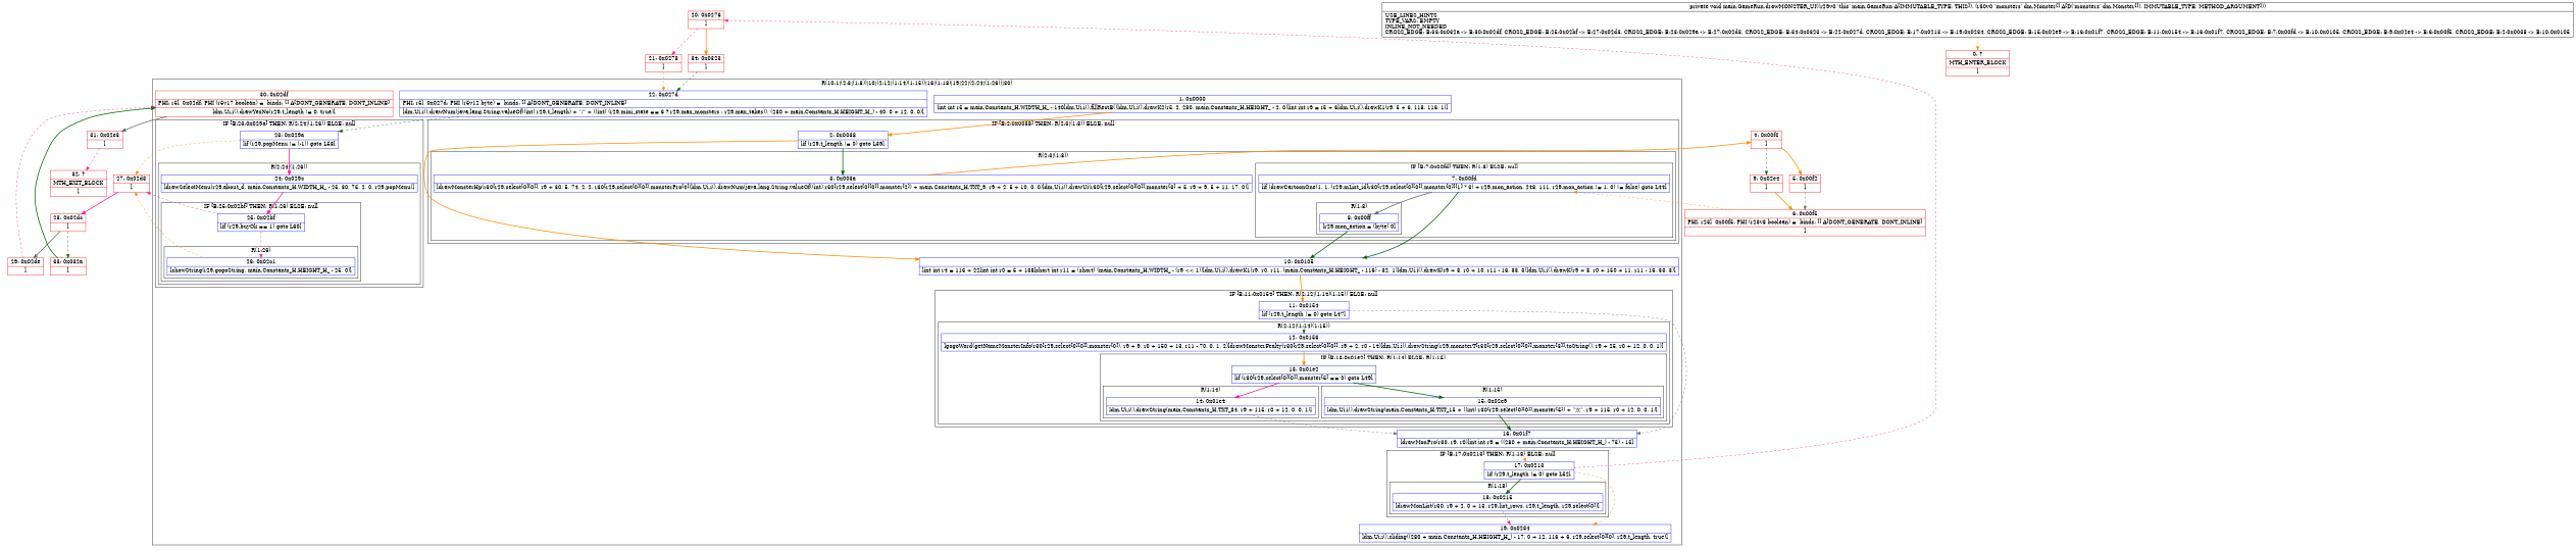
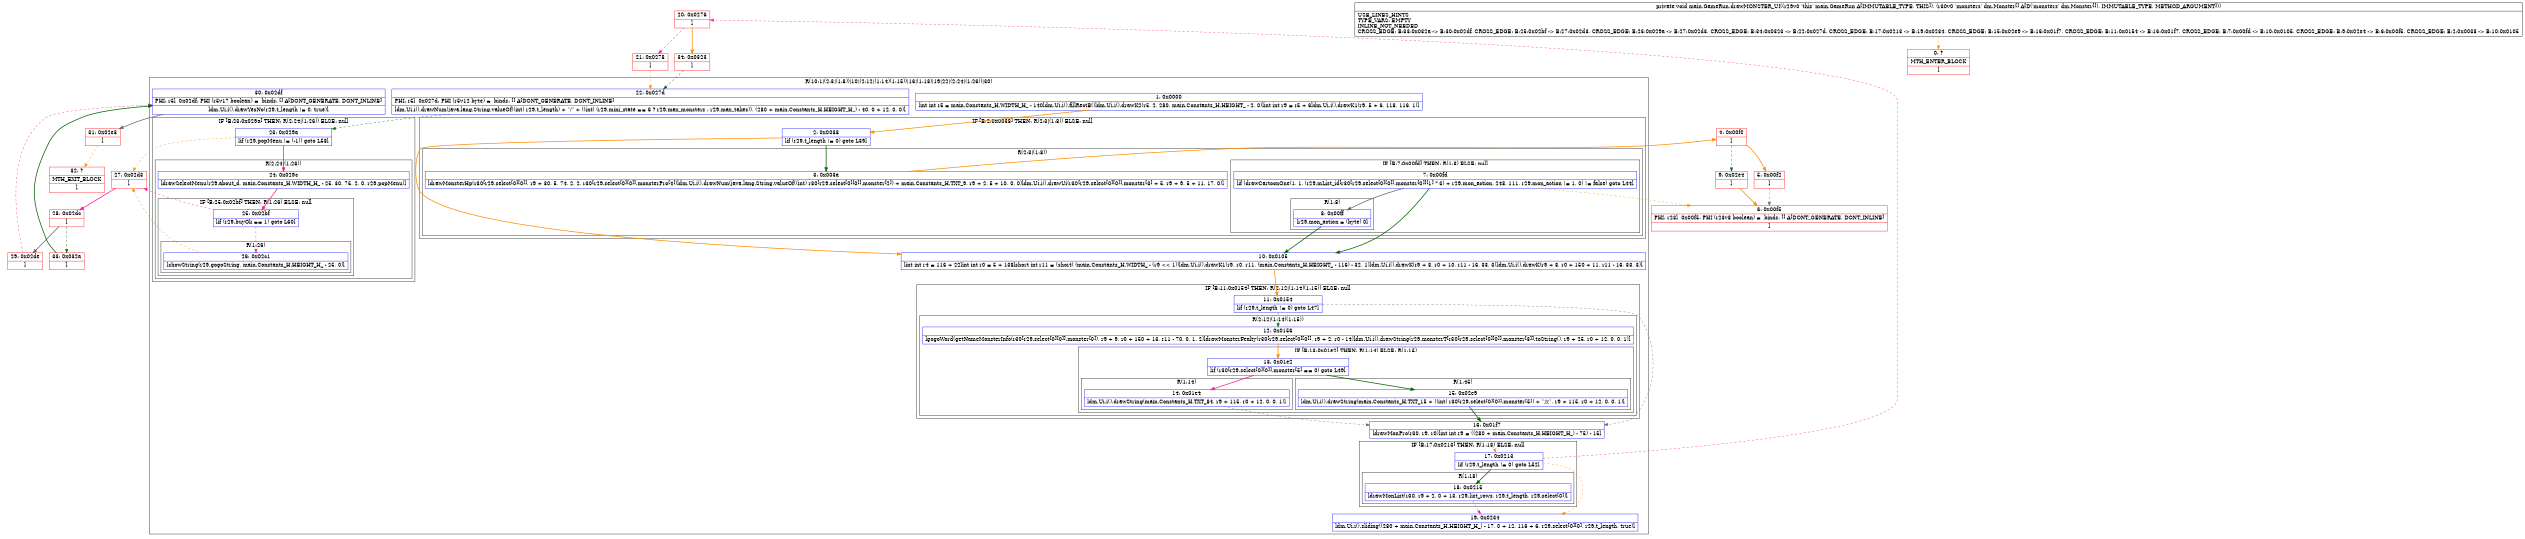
  digraph {
    node [color=blue shape=record]
    edge [color=darkorange style=bold]
    n1 [label="{8\:\ 0x00ff|lr29.mon_action = (byte) 0l}"]
    n2 [label="{7\:\ 0x00fd|lif (drawCartoonOne(1, 1, (r29.mList_id[r30[r29.select[0][0]].monster[0]][1] * 3) + r29.mon_action, 248, 111, r29.mon_action != 1, 0) != false) goto L44l}"]
    n3 [label="{3\:\ 0x003a|ldrawMonsterHp(r30[r29.select[0][0]], r9 + 30, 5, 74, 2, 2, r30[r29.select[0][0]].monsterPro[4])ldm.Ui.i().drawNum(java.lang.String.valueOf((int) r30[r29.select[0][0]].monster[2]) + main.Constants_H.TXT_9, r9 + 2, 5 + 10, 0, 0)ldm.Ui.i().drawUi(r30[r29.select[0][0]].monster[3] + 5, r9 + 9, 5 + 11, 17, 0)l}"]
    n4 [label="{2\:\ 0x0038|lif (r29.t_length != 0) goto L39l}"]
    n5 [label="{14\:\ 0x01e4|ldm.Ui.i().drawString(main.Constants_H.TXT_84, r9 + 115, r0 + 12, 0, 0, 1)l}"]
    n6 [label="{15\:\ 0x02e9|ldm.Ui.i().drawString(main.Constants_H.TXT_15 + ((int) r30[r29.select[0][0]].monster[5]) + \"次\", r9 + 115, r0 + 12, 0, 0, 1)l}"]
    n7 [label="{13\:\ 0x01e2|lif (r30[r29.select[0][0]].monster[5] == 0) goto L49l}"]
    n8 [label="{12\:\ 0x0156|lgogoWord(getNameMonsterInfo(r30[r29.select[0][0]].monster[0]), r9 + 9, r0 + 150 + 13, r11 \- 70, 0, 1, 2)ldrawMonsterFealty(r30[r29.select[0][0]], r9 + 2, r0 \- 14)ldm.Ui.i().drawString(r29.monsterT[r30[r29.select[0][0]].monster[3]].toString(), r9 + 25, r0 + 12, 0, 0, 1)l}"]
    n9 [label="{11\:\ 0x0154|lif (r29.t_length != 0) goto L47l}"]
    n10 [label="{18\:\ 0x0215|ldrawMonList(r30, r9 + 2, 0 + 13, r29.list_rows, r29.t_length, r29.select[0])l}"]
    n11 [label="{17\:\ 0x0213|lif (r29.t_length != 0) goto L52l}"]
    n12 [label="{26\:\ 0x02c1|lshowString(r29.gogoString, main.Constants_H.HEIGHT_H_ \- 25, 0)l}"]
    n13 [label="{25\:\ 0x02bf|lif (r29.buyOk == 1) goto L60l}"]
    n14 [label="{24\:\ 0x029c|ldrawSelectMenu(r29.about_d, main.Constants_H.WIDTH_H_ \- 25, 30, 75, 2, 0, r29.popMenu)l}"]
    n15 [label="{23\:\ 0x029a|lif (r29.popMenu != (\-1)) goto L58l}"]
    n16 [label="{1\:\ 0x0000|lint int r5 = main.Constants_H.WIDTH_H_ \- 140ldm.Ui.i().fillRectB()ldm.Ui.i().drawK2(r5, 2, 280, main.Constants_H.HEIGHT_ \- 2, 0)lint int r9 = r5 + 6ldm.Ui.i().drawK1(r9, 5 + 6, 118, 116, 1)l}"]
    n17 [label="{10\:\ 0x0105|lint int r4 = 116 + 22lint int r0 = 5 + 138lshort int r11 = (short) (main.Constants_H.WIDTH_ \- (r9 \<\< 1))ldm.Ui.i().drawK1(r9, r0, r11, (main.Constants_H.HEIGHT_ \- 116) \- 32, 1)ldm.Ui.i().drawK(r9 + 8, r0 + 10, r11 \- 16, 33, 3)ldm.Ui.i().drawK(r9 + 8, r0 + 150 + 11, r11 \- 16, 33, 3)l}"]
    n18 [label="{16\:\ 0x01f7|ldrawMonPro(r30, r9, r0)lint int r9 = ((280 + main.Constants_H.HEIGHT_H_) \- 75) \- 15l}"]
    n19 [label="{19\:\ 0x0234|ldm.Ui.i().sliding((280 + main.Constants_H.HEIGHT_H_) \- 17, 0 + 12, 116 + 6, r29.select[0][0], r29.t_length, true)l}"]
    n20 [label="{22\:\ 0x027d|PHI: r5l  0x027d: PHI (r5v12 byte) =  binds: [] A[DONT_GENERATE, DONT_INLINE]\l|ldm.Ui.i().drawNum(java.lang.String.valueOf((int) r29.t_length) + \"\/\" + ((int) (r29.mini_state == 6 ? r29.max_monsters : r29.max_takes)), (280 + main.Constants_H.HEIGHT_H_) \- 40, 0 + 12, 0, 0)l}"]
-   n21 [color=red label="{30\:\ 0x02df|PHI: r5l  0x02df: PHI (r5v17 boolean) =  binds: [] A[DONT_GENERATE, DONT_INLINE]\l|ldm.Ui.i().drawYesNo(r29.t_length != 0, true)l}"]
+   n21 [label="{30\:\ 0x02df|PHI: r5l  0x02df: PHI (r5v17 boolean) =  binds: [] A[DONT_GENERATE, DONT_INLINE]\l|ldm.Ui.i().drawYesNo(r29.t_length != 0, true)l}"]
    n22 [color=red label="{4\:\ 0x00f0|l}"]
    n23 [color=red label="{20\:\ 0x0276|l}"]
    n24 [color=red label="{27\:\ 0x02d3|l}"]
    n25 [color=red label="{31\:\ 0x02e3|l}"]
    n26 [color=red label="{5\:\ 0x00f2|l}"]
    n27 [color=red label="{9\:\ 0x02e4|l}"]
    n28 [color=red label="{21\:\ 0x0278|l}"]
    n29 [color=red label="{34\:\ 0x0323|l}"]
    n30 [color=red label="{28\:\ 0x02dc|l}"]
    n31 [color=red label="{32\:\ ?|MTH_EXIT_BLOCK\l|l}"]
    n32 [color=red label="{0\:\ ?|MTH_ENTER_BLOCK\l|l}"]
    n33 [color=red label="{6\:\ 0x00f5|PHI: r23l  0x00f5: PHI (r23v8 boolean) =  binds: [] A[DONT_GENERATE, DONT_INLINE]\l|l}"]
    n34 [color=red label="{29\:\ 0x02de|l}"]
    n35 [color=red label="{33\:\ 0x032a|l}"]
    n36 [label="{private void main.GameRun.drawMONSTER_UI((r29v0 'this' main.GameRun A[IMMUTABLE_TYPE, THIS]), (r30v0 'monsters' dm.Monster[] A[D('monsters' dm.Monster[]), IMMUTABLE_TYPE, METHOD_ARGUMENT]))  | USE_LINES_HINTS\lTYPE_VARS: EMPTY\lINLINE_NOT_NEEDED\lCROSS_EDGE: B:33:0x032a \-\> B:30:0x02df, CROSS_EDGE: B:25:0x02bf \-\> B:27:0x02d3, CROSS_EDGE: B:23:0x029a \-\> B:27:0x02d3, CROSS_EDGE: B:34:0x0323 \-\> B:22:0x027d, CROSS_EDGE: B:17:0x0213 \-\> B:19:0x0234, CROSS_EDGE: B:15:0x02e9 \-\> B:16:0x01f7, CROSS_EDGE: B:11:0x0154 \-\> B:16:0x01f7, CROSS_EDGE: B:7:0x00fd \-\> B:10:0x0105, CROSS_EDGE: B:9:0x02e4 \-\> B:6:0x00f5, CROSS_EDGE: B:2:0x0038 \-\> B:10:0x0105\l}" color=""]
    subgraph cluster_1 {
      label="R(10:1|(2:3|(1:8))|10|(2:12|(1:14)(1:15))|16|(1:18)|19|22|(2:24|(1:26))|30)"
      n16
      n17
      n18
      n19
      n20
      n21
      subgraph cluster_2 {
        label="IF [B:2:0x0038] THEN: R(2:3|(1:8)) ELSE: null"
        n4
        subgraph cluster_3 {
          label="R(2:3|(1:8))"
          n3
          subgraph cluster_4 {
            label="IF [B:7:0x00fd] THEN: R(1:8) ELSE: null"
            n2
            subgraph cluster_5 {
              label="R(1:8)"
              n1
            }
          }
        }
      }
      subgraph cluster_6 {
        label="IF [B:11:0x0154] THEN: R(2:12|(1:14)(1:15)) ELSE: null"
        n9
        subgraph cluster_7 {
          label="R(2:12|(1:14)(1:15))"
          n8
          subgraph cluster_8 {
            label="IF [B:13:0x01e2] THEN: R(1:14) ELSE: R(1:15)"
            n7
            subgraph cluster_9 {
              label="R(1:14)"
              n5
            }
            subgraph cluster_10 {
-             label="R(1:15)"
+             label="R(1:45)"
              n6
            }
          }
        }
      }
      subgraph cluster_11 {
        label="IF [B:17:0x0213] THEN: R(1:18) ELSE: null"
        n11
        subgraph cluster_12 {
          label="R(1:18)"
          n10
        }
      }
      subgraph cluster_13 {
        label="IF [B:23:0x029a] THEN: R(2:24|(1:26)) ELSE: null"
        n15
        subgraph cluster_14 {
          label="R(2:24|(1:26))"
          n14
          subgraph cluster_15 {
            label="IF [B:25:0x02bf] THEN: R(1:26) ELSE: null"
            n13
            subgraph cluster_16 {
              label="R(1:26)"
              n12
            }
          }
        }
      }
    }
    n1 -> n17 [color=darkgreen]
    n2 -> n1 [color=gray40]
    n2 -> n17 [color=darkgreen]
    n3 -> n22
    n4 -> n3 [color=darkgreen]
    n4 -> n17
    n5 -> n18 [color=gray40 style=dashed]
    n6 -> n18 [color=darkgreen]
    n7 -> n5 [color=deeppink]
    n7 -> n6 [color=darkgreen]
    n8 -> n7
    n9 -> n8 [color=darkgreen style=dashed]
    n9 -> n18 [color=gray40 style=dashed]
    n10 -> n19 [color=deeppink style=dashed]
    n11 -> n10 [color=darkgreen]
    n11 -> n19 [style=dashed]
    n11 -> n23 [color=deeppink style=dashed]
    n12 -> n24 [style=dashed]
    n13 -> n12 [color=deeppink style=dashed]
    n13 -> n24 [color=deeppink style=dashed]
    n14 -> n13 [color=deeppink]
    n15 -> n14 [color=deeppink]
    n15 -> n24 [style=dashed]
    n16 -> n4
    n17 -> n9
    n18 -> n11 [style=dashed]
    n20 -> n15 [color=darkgreen style=dashed]
    n21 -> n25 [color=gray40]
    n22 -> n26
    n22 -> n27 [color=darkgreen style=dashed]
    n23 -> n28 [color=deeppink style=dashed]
    n23 -> n29
    n24 -> n30 [color=deeppink]
-   n25 -> n31 [color=deeppink style=dashed]
+   n25 -> n31 [style=dashed]
    n26 -> n33 [color=gray40 style=dashed]
    n27 -> n33
    n28 -> n20 [style=dashed]
    n29 -> n20 [color=darkgreen style=dashed]
    n30 -> n34 [color=gray40]
    n30 -> n35 [color=darkgreen style=dashed]
-   n33 -> n2 [style=dashed]
+   n2 -> n33 [style=dashed]
    n34 -> n21 [color=deeppink style=dashed]
    n35 -> n21 [color=darkgreen]
    n36 -> n32 [style=dashed]
  }
